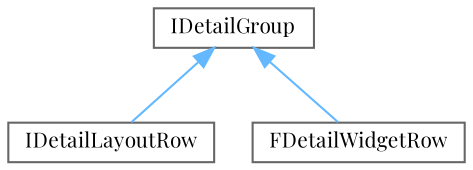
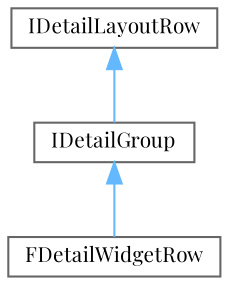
  digraph {
    fontname="Playfair Display"
    rankdir=TB
    node [color=grey40 fillcolor=white fontname="Playfair Display" fontsize=10 shape=box style=filled]
    edge [color=steelblue1 dir=back fontname="Playfair Display" fontsize=10 labelfontname=Helvetica labelfontsize=10 style=solid]
    n1 [height=0.2 label=IDetailLayoutRow width=0.4]
    n2 [height=0.2 label=IDetailGroup width=0.4]
    n3 [height=0.2 label=FDetailWidgetRow width=0.4]
-   n2 -> n1
+   n1 -> n2
    n2 -> n3
  }
